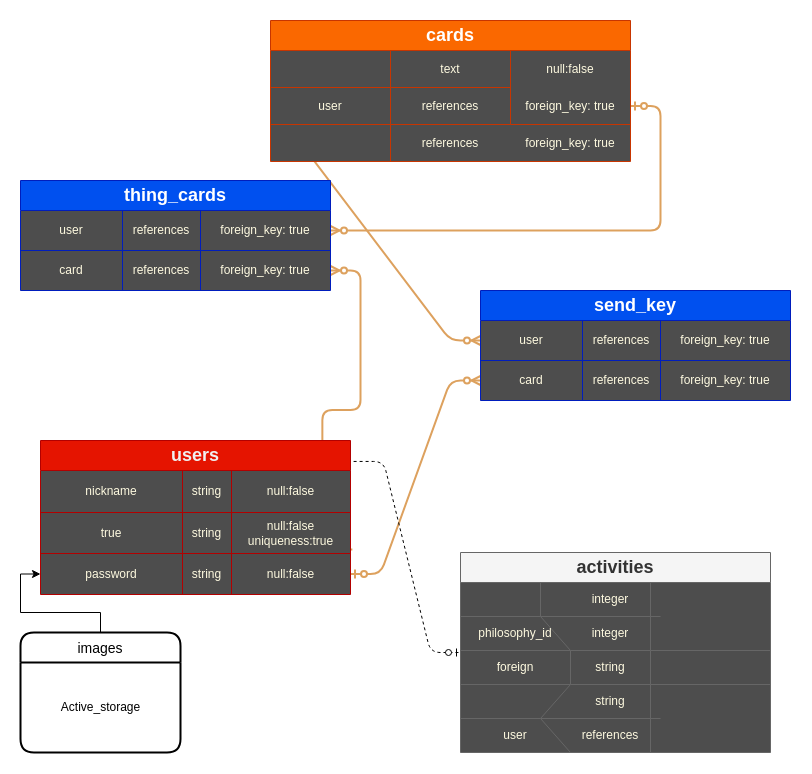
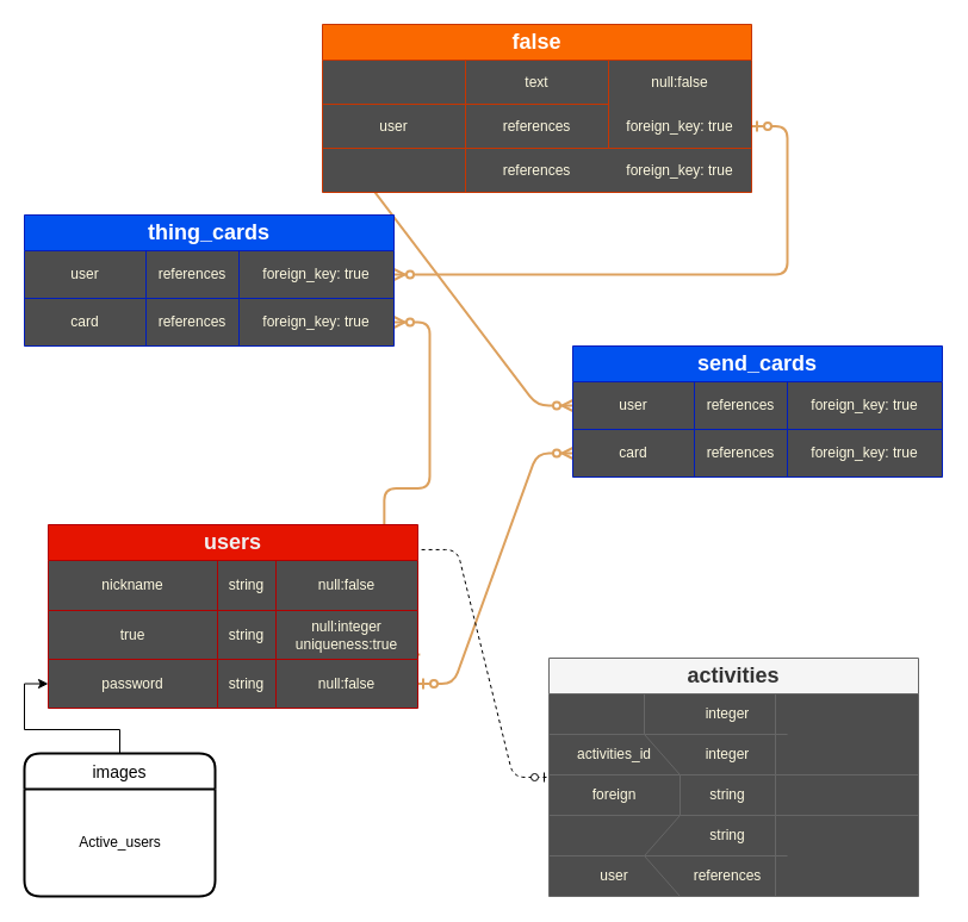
  <mxCell id="0" />
  <mxCell id="1" parent="0" />
  <mxCell id="2" value="" style="edgeStyle=entityRelationEdgeStyle;fontSize=12;html=1;endArrow=ERzeroToMany;startArrow=ERzeroToOne;strokeColor=#DDA15E;fillColor=#BC6C25;strokeWidth=2;exitX=1;exitY=0.5;exitDx=0;exitDy=0;" parent="1" source="65" target="52" edge="1"><mxGeometry width="100" height="100" relative="1" as="geometry"><mxPoint x="460" y="130" as="sourcePoint" /><mxPoint x="670" y="340" as="targetPoint" /></mxGeometry></mxCell>
  <mxCell id="3" value="" style="edgeStyle=entityRelationEdgeStyle;fontSize=12;html=1;endArrow=ERzeroToMany;startArrow=ERzeroToOne;strokeColor=#DDA15E;fillColor=#BC6C25;strokeWidth=2;exitX=1.006;exitY=0.902;exitDx=0;exitDy=0;exitPerimeter=0;" parent="1" source="61" target="43" edge="1"><mxGeometry width="100" height="100" relative="1" as="geometry"><mxPoint x="470" y="320" as="sourcePoint" /><mxPoint x="185" y="340" as="targetPoint" /></mxGeometry></mxCell>
  <mxCell id="4" style="edgeStyle=orthogonalEdgeStyle;rounded=0;orthogonalLoop=1;jettySize=auto;html=1;" parent="1" source="69" target="65" edge="1"><mxGeometry relative="1" as="geometry"><mxPoint x="740" y="370" as="targetPoint" /></mxGeometry></mxCell>
  <mxCell id="5" value="" style="edgeStyle=entityRelationEdgeStyle;fontSize=12;html=1;endArrow=ERzeroToMany;startArrow=ERzeroToOne;strokeColor=#DDA15E;fillColor=#BC6C25;strokeWidth=2;exitX=0;exitY=0.5;exitDx=0;exitDy=0;entryX=0;entryY=0.5;entryDx=0;entryDy=0;" parent="1" source="35" target="48" edge="1"><mxGeometry width="100" height="100" relative="1" as="geometry"><mxPoint x="451" y="591" as="sourcePoint" /><mxPoint x="690" y="349" as="targetPoint" /></mxGeometry></mxCell>
  <mxCell id="6" value="" style="edgeStyle=entityRelationEdgeStyle;fontSize=12;html=1;endArrow=ERzeroToMany;startArrow=ERzeroToOne;strokeColor=#DDA15E;fillColor=#BC6C25;strokeWidth=2;" parent="1" source="31" target="39" edge="1"><mxGeometry width="100" height="100" relative="1" as="geometry"><mxPoint x="700.93" y="370.5" as="sourcePoint" /><mxPoint x="520" y="550" as="targetPoint" /></mxGeometry></mxCell>
  <mxCell id="7" value="" style="edgeStyle=entityRelationEdgeStyle;fontSize=12;html=1;endArrow=ERzeroToOne;endFill=1;exitX=1.01;exitY=0.136;exitDx=0;exitDy=0;exitPerimeter=0;dashed=1;" edge="1" parent="1" source="56" target="8"><mxGeometry width="100" height="100" relative="1" as="geometry"><mxPoint x="520" y="440" as="sourcePoint" /><mxPoint x="620" y="340" as="targetPoint" /></mxGeometry></mxCell>
  <mxCell id="8" value="&lt;font style=&quot;font-size: 18px&quot;&gt;activities&lt;/font&gt;" style="shape=table;html=1;whiteSpace=wrap;startSize=30;container=1;collapsible=0;childLayout=tableLayout;fontStyle=1;align=center;rounded=0;sketch=0;strokeColor=#666666;fillColor=#f5f5f5;fontColor=#333333;swimlaneFillColor=#4D4D4D;" parent="1" vertex="1"><mxGeometry x="460" y="552" width="310" height="200" as="geometry" /></mxCell>
  <mxCell id="9" value="" style="shape=partialRectangle;html=1;whiteSpace=wrap;collapsible=0;dropTarget=0;pointerEvents=0;fillColor=none;top=0;left=0;bottom=0;right=0;points=[[0,0.5],[1,0.5]];portConstraint=eastwest;strokeColor=#DDA15E;fontColor=#FEFAE0;" parent="8" vertex="1"><mxGeometry y="30" width="310" height="34" as="geometry" /></mxCell>
  <mxCell id="10" value="integer" style="shape=partialRectangle;html=1;whiteSpace=wrap;connectable=0;fillColor=none;top=0;left=0;bottom=0;right=0;overflow=hidden;strokeColor=#DDA15E;fontColor=#FEFAE0;" parent="9" vertex="1"><mxGeometry x="110" width="80" height="34" as="geometry" /></mxCell>
  <mxCell id="11" value="" style="shape=partialRectangle;html=1;whiteSpace=wrap;connectable=0;fillColor=none;top=0;left=0;bottom=0;right=0;overflow=hidden;strokeColor=#DDA15E;fontColor=#FEFAE0;" parent="9" vertex="1"><mxGeometry x="190" width="120" height="34" as="geometry" /></mxCell>
  <mxCell id="12" style="shape=partialRectangle;html=1;whiteSpace=wrap;collapsible=0;dropTarget=0;pointerEvents=0;fillColor=none;top=0;left=0;bottom=0;right=0;points=[[0,0.5],[1,0.5]];portConstraint=eastwest;strokeColor=#DDA15E;fontColor=#FEFAE0;" vertex="1" parent="8"><mxGeometry y="64" width="310" height="34" as="geometry" /></mxCell>
- <mxCell id="13" value="philosophy_id" style="shape=partialRectangle;html=1;whiteSpace=wrap;connectable=0;fillColor=none;top=0;left=0;bottom=0;right=0;overflow=hidden;strokeColor=#DDA15E;fontColor=#FEFAE0;" vertex="1" parent="12"><mxGeometry width="110" height="34" as="geometry" /></mxCell>
+ <mxCell id="13" value="activities_id" style="shape=partialRectangle;html=1;whiteSpace=wrap;connectable=0;fillColor=none;top=0;left=0;bottom=0;right=0;overflow=hidden;strokeColor=#DDA15E;fontColor=#FEFAE0;" vertex="1" parent="12"><mxGeometry width="110" height="34" as="geometry" /></mxCell>
  <mxCell id="14" value="integer" style="shape=partialRectangle;html=1;whiteSpace=wrap;connectable=0;fillColor=none;top=0;left=0;bottom=0;right=0;overflow=hidden;strokeColor=#DDA15E;fontColor=#FEFAE0;" vertex="1" parent="12"><mxGeometry x="110" width="80" height="34" as="geometry" /></mxCell>
  <mxCell id="15" style="shape=partialRectangle;html=1;whiteSpace=wrap;connectable=0;fillColor=none;top=0;left=0;bottom=0;right=0;overflow=hidden;strokeColor=#DDA15E;fontColor=#FEFAE0;" vertex="1" parent="12"><mxGeometry x="190" width="120" height="34" as="geometry" /></mxCell>
  <mxCell id="16" style="shape=partialRectangle;html=1;whiteSpace=wrap;collapsible=0;dropTarget=0;pointerEvents=0;fillColor=none;top=0;left=0;bottom=0;right=0;points=[[0,0.5],[1,0.5]];portConstraint=eastwest;strokeColor=#DDA15E;fontColor=#FEFAE0;" vertex="1" parent="8"><mxGeometry y="98" width="310" height="34" as="geometry" /></mxCell>
  <mxCell id="17" value="foreign" style="shape=partialRectangle;html=1;whiteSpace=wrap;connectable=0;fillColor=none;top=0;left=0;bottom=0;right=0;overflow=hidden;strokeColor=#DDA15E;fontColor=#FEFAE0;" vertex="1" parent="16"><mxGeometry width="110" height="34" as="geometry" /></mxCell>
  <mxCell id="18" value="string" style="shape=partialRectangle;html=1;whiteSpace=wrap;connectable=0;fillColor=none;top=0;left=0;bottom=0;right=0;overflow=hidden;strokeColor=#DDA15E;fontColor=#FEFAE0;" vertex="1" parent="16"><mxGeometry x="110" width="80" height="34" as="geometry" /></mxCell>
  <mxCell id="19" style="shape=partialRectangle;html=1;whiteSpace=wrap;connectable=0;fillColor=none;top=0;left=0;bottom=0;right=0;overflow=hidden;strokeColor=#DDA15E;fontColor=#FEFAE0;" vertex="1" parent="16"><mxGeometry x="190" width="120" height="34" as="geometry" /></mxCell>
  <mxCell id="20" style="shape=partialRectangle;html=1;whiteSpace=wrap;collapsible=0;dropTarget=0;pointerEvents=0;fillColor=none;top=0;left=0;bottom=0;right=0;points=[[0,0.5],[1,0.5]];portConstraint=eastwest;strokeColor=#DDA15E;fontColor=#FEFAE0;" vertex="1" parent="8"><mxGeometry y="132" width="310" height="34" as="geometry" /></mxCell>
  <mxCell id="21" value="string" style="shape=partialRectangle;html=1;whiteSpace=wrap;connectable=0;fillColor=none;top=0;left=0;bottom=0;right=0;overflow=hidden;strokeColor=#DDA15E;fontColor=#FEFAE0;" vertex="1" parent="20"><mxGeometry x="110" width="80" height="34" as="geometry" /></mxCell>
  <mxCell id="22" style="shape=partialRectangle;html=1;whiteSpace=wrap;connectable=0;fillColor=none;top=0;left=0;bottom=0;right=0;overflow=hidden;strokeColor=#DDA15E;fontColor=#FEFAE0;" vertex="1" parent="20"><mxGeometry x="190" width="120" height="34" as="geometry" /></mxCell>
  <mxCell id="23" style="shape=partialRectangle;html=1;whiteSpace=wrap;collapsible=0;dropTarget=0;pointerEvents=0;fillColor=none;top=0;left=0;bottom=0;right=0;points=[[0,0.5],[1,0.5]];portConstraint=eastwest;strokeColor=#DDA15E;fontColor=#FEFAE0;" vertex="1" parent="8"><mxGeometry y="166" width="310" height="34" as="geometry" /></mxCell>
  <mxCell id="24" value="user" style="shape=partialRectangle;html=1;whiteSpace=wrap;connectable=0;fillColor=none;top=0;left=0;bottom=0;right=0;overflow=hidden;strokeColor=#DDA15E;fontColor=#FEFAE0;" vertex="1" parent="23"><mxGeometry width="110" height="34" as="geometry" /></mxCell>
  <mxCell id="25" value="references" style="shape=partialRectangle;html=1;whiteSpace=wrap;connectable=0;fillColor=none;top=0;left=0;bottom=0;right=0;overflow=hidden;strokeColor=#DDA15E;fontColor=#FEFAE0;" vertex="1" parent="23"><mxGeometry x="110" width="80" height="34" as="geometry" /></mxCell>
  <mxCell id="26" style="shape=partialRectangle;html=1;whiteSpace=wrap;connectable=0;fillColor=none;top=0;left=0;bottom=0;right=0;overflow=hidden;strokeColor=#DDA15E;fontColor=#FEFAE0;" vertex="1" parent="23"><mxGeometry x="190" width="120" height="34" as="geometry" /></mxCell>
- <mxCell id="27" value="&lt;font style=&quot;font-size: 18px&quot;&gt;cards&lt;/font&gt;" style="shape=table;html=1;whiteSpace=wrap;startSize=30;container=1;collapsible=0;childLayout=tableLayout;fontStyle=1;align=center;rounded=0;sketch=0;fillColor=#fa6800;strokeColor=#C73500;fontColor=#ffffff;swimlaneFillColor=#4D4D4D;" parent="1" vertex="1"><mxGeometry x="270" y="20" width="360" height="141" as="geometry" /></mxCell>
+ <mxCell id="27" value="&lt;font style=&quot;font-size: 18px&quot;&gt;false&lt;/font&gt;" style="shape=table;html=1;whiteSpace=wrap;startSize=30;container=1;collapsible=0;childLayout=tableLayout;fontStyle=1;align=center;rounded=0;sketch=0;fillColor=#fa6800;strokeColor=#C73500;fontColor=#ffffff;swimlaneFillColor=#4D4D4D;" parent="1" vertex="1"><mxGeometry x="270" y="20" width="360" height="141" as="geometry" /></mxCell>
  <mxCell id="28" value="" style="shape=partialRectangle;html=1;whiteSpace=wrap;collapsible=0;dropTarget=0;pointerEvents=0;fillColor=none;top=0;left=0;bottom=0;right=0;points=[[0,0.5],[1,0.5]];portConstraint=eastwest;strokeColor=#DDA15E;fontColor=#FEFAE0;" parent="27" vertex="1"><mxGeometry y="30" width="360" height="37" as="geometry" /></mxCell>
  <mxCell id="29" value="text" style="shape=partialRectangle;html=1;whiteSpace=wrap;connectable=0;fillColor=none;top=0;left=0;bottom=0;right=0;overflow=hidden;strokeColor=#DDA15E;fontColor=#FEFAE0;" parent="28" vertex="1"><mxGeometry x="120" width="120" height="37" as="geometry" /></mxCell>
  <mxCell id="30" value="&lt;span&gt;null:false&lt;/span&gt;" style="shape=partialRectangle;html=1;whiteSpace=wrap;connectable=0;fillColor=none;top=0;left=0;bottom=0;right=0;overflow=hidden;strokeColor=#DDA15E;fontColor=#FEFAE0;" parent="28" vertex="1"><mxGeometry x="240" width="120" height="37" as="geometry" /></mxCell>
  <mxCell id="31" value="" style="shape=partialRectangle;html=1;whiteSpace=wrap;collapsible=0;dropTarget=0;pointerEvents=0;fillColor=none;top=0;left=0;bottom=0;right=0;points=[[0,0.5],[1,0.5]];portConstraint=eastwest;strokeColor=#DDA15E;fontColor=#FEFAE0;" parent="27" vertex="1"><mxGeometry y="67" width="360" height="37" as="geometry" /></mxCell>
  <mxCell id="32" value="user" style="shape=partialRectangle;html=1;whiteSpace=wrap;connectable=0;fillColor=none;top=0;left=0;bottom=0;right=0;overflow=hidden;strokeColor=#DDA15E;fontColor=#FEFAE0;" parent="31" vertex="1"><mxGeometry width="120" height="37" as="geometry" /></mxCell>
  <mxCell id="33" value="&lt;span&gt;references&lt;/span&gt;" style="shape=partialRectangle;html=1;whiteSpace=wrap;connectable=0;fillColor=none;top=0;left=0;bottom=0;right=0;overflow=hidden;strokeColor=#DDA15E;fontColor=#FEFAE0;" parent="31" vertex="1"><mxGeometry x="120" width="120" height="37" as="geometry" /></mxCell>
  <mxCell id="34" value="&lt;span&gt;foreign_key: true&lt;/span&gt;" style="shape=partialRectangle;html=1;whiteSpace=wrap;connectable=0;fillColor=none;top=0;left=0;bottom=0;right=0;overflow=hidden;strokeColor=#DDA15E;fontColor=#FEFAE0;" parent="31" vertex="1"><mxGeometry x="240" width="120" height="37" as="geometry" /></mxCell>
  <mxCell id="35" value="" style="shape=partialRectangle;html=1;whiteSpace=wrap;collapsible=0;dropTarget=0;pointerEvents=0;fillColor=none;top=0;left=0;bottom=0;right=0;points=[[0,0.5],[1,0.5]];portConstraint=eastwest;strokeColor=#DDA15E;fontColor=#FEFAE0;" parent="27" vertex="1"><mxGeometry y="104" width="360" height="37" as="geometry" /></mxCell>
  <mxCell id="36" value="&lt;span&gt;references&lt;/span&gt;" style="shape=partialRectangle;html=1;whiteSpace=wrap;connectable=0;fillColor=none;top=0;left=0;bottom=0;right=0;overflow=hidden;strokeColor=#DDA15E;fontColor=#FEFAE0;" parent="35" vertex="1"><mxGeometry x="120" width="120" height="37" as="geometry" /></mxCell>
  <mxCell id="37" value="&lt;span&gt;foreign_key: true&lt;/span&gt;" style="shape=partialRectangle;html=1;whiteSpace=wrap;connectable=0;fillColor=none;top=0;left=0;bottom=0;right=0;overflow=hidden;strokeColor=#DDA15E;fontColor=#FEFAE0;" parent="35" vertex="1"><mxGeometry x="240" width="120" height="37" as="geometry" /></mxCell>
  <mxCell id="38" value="&lt;span style=&quot;font-size: 18px&quot;&gt;thing_cards&lt;/span&gt;" style="shape=table;html=1;whiteSpace=wrap;startSize=30;container=1;collapsible=0;childLayout=tableLayout;fontStyle=1;align=center;rounded=0;sketch=0;strokeColor=#001DBC;fillColor=#0050ef;swimlaneFillColor=#4D4D4D;fontColor=#ffffff;" vertex="1" parent="1"><mxGeometry x="20" y="180" width="310" height="110" as="geometry" /></mxCell>
  <mxCell id="39" value="" style="shape=partialRectangle;html=1;whiteSpace=wrap;collapsible=0;dropTarget=0;pointerEvents=0;fillColor=none;top=0;left=0;bottom=0;right=0;points=[[0,0.5],[1,0.5]];portConstraint=eastwest;strokeColor=#DDA15E;fontColor=#FEFAE0;" vertex="1" parent="38"><mxGeometry y="30" width="310" height="40" as="geometry" /></mxCell>
  <mxCell id="40" value="user" style="shape=partialRectangle;html=1;whiteSpace=wrap;connectable=0;fillColor=none;top=0;left=0;bottom=0;right=0;overflow=hidden;strokeColor=#DDA15E;fontColor=#FEFAE0;" vertex="1" parent="39"><mxGeometry width="102" height="40" as="geometry" /></mxCell>
  <mxCell id="41" value="&lt;span&gt;references&lt;/span&gt;" style="shape=partialRectangle;html=1;whiteSpace=wrap;connectable=0;fillColor=none;top=0;left=0;bottom=0;right=0;overflow=hidden;strokeColor=#DDA15E;fontColor=#FEFAE0;" vertex="1" parent="39"><mxGeometry x="102" width="78" height="40" as="geometry" /></mxCell>
  <mxCell id="42" value="&lt;span&gt;foreign_key: true&lt;/span&gt;" style="shape=partialRectangle;html=1;whiteSpace=wrap;connectable=0;fillColor=none;top=0;left=0;bottom=0;right=0;overflow=hidden;strokeColor=#DDA15E;fontColor=#FEFAE0;" vertex="1" parent="39"><mxGeometry x="180" width="130" height="40" as="geometry" /></mxCell>
  <mxCell id="43" value="" style="shape=partialRectangle;html=1;whiteSpace=wrap;collapsible=0;dropTarget=0;pointerEvents=0;fillColor=none;top=0;left=0;bottom=0;right=0;points=[[0,0.5],[1,0.5]];portConstraint=eastwest;strokeColor=#DDA15E;fontColor=#FEFAE0;" vertex="1" parent="38"><mxGeometry y="70" width="310" height="40" as="geometry" /></mxCell>
  <mxCell id="44" value="card" style="shape=partialRectangle;html=1;whiteSpace=wrap;connectable=0;fillColor=none;top=0;left=0;bottom=0;right=0;overflow=hidden;strokeColor=#DDA15E;fontColor=#FEFAE0;" vertex="1" parent="43"><mxGeometry width="102" height="40" as="geometry" /></mxCell>
  <mxCell id="45" value="&lt;span&gt;references&lt;/span&gt;" style="shape=partialRectangle;html=1;whiteSpace=wrap;connectable=0;fillColor=none;top=0;left=0;bottom=0;right=0;overflow=hidden;strokeColor=#DDA15E;fontColor=#FEFAE0;" vertex="1" parent="43"><mxGeometry x="102" width="78" height="40" as="geometry" /></mxCell>
  <mxCell id="46" value="&lt;span&gt;foreign_key: true&lt;/span&gt;" style="shape=partialRectangle;html=1;whiteSpace=wrap;connectable=0;fillColor=none;top=0;left=0;bottom=0;right=0;overflow=hidden;strokeColor=#DDA15E;fontColor=#FEFAE0;" vertex="1" parent="43"><mxGeometry x="180" width="130" height="40" as="geometry" /></mxCell>
- <mxCell id="47" value="&lt;span style=&quot;font-size: 18px&quot;&gt;send_key&lt;/span&gt;" style="shape=table;html=1;whiteSpace=wrap;startSize=30;container=1;collapsible=0;childLayout=tableLayout;fontStyle=1;align=center;rounded=0;sketch=0;strokeColor=#001DBC;fillColor=#0050ef;swimlaneFillColor=#4D4D4D;fontColor=#ffffff;" parent="1" vertex="1"><mxGeometry x="480" y="290" width="310" height="110" as="geometry" /></mxCell>
+ <mxCell id="47" value="&lt;span style=&quot;font-size: 18px&quot;&gt;send_cards&lt;/span&gt;" style="shape=table;html=1;whiteSpace=wrap;startSize=30;container=1;collapsible=0;childLayout=tableLayout;fontStyle=1;align=center;rounded=0;sketch=0;strokeColor=#001DBC;fillColor=#0050ef;swimlaneFillColor=#4D4D4D;fontColor=#ffffff;" parent="1" vertex="1"><mxGeometry x="480" y="290" width="310" height="110" as="geometry" /></mxCell>
  <mxCell id="48" value="" style="shape=partialRectangle;html=1;whiteSpace=wrap;collapsible=0;dropTarget=0;pointerEvents=0;fillColor=none;top=0;left=0;bottom=0;right=0;points=[[0,0.5],[1,0.5]];portConstraint=eastwest;strokeColor=#DDA15E;fontColor=#FEFAE0;" parent="47" vertex="1"><mxGeometry y="30" width="310" height="40" as="geometry" /></mxCell>
  <mxCell id="49" value="user" style="shape=partialRectangle;html=1;whiteSpace=wrap;connectable=0;fillColor=none;top=0;left=0;bottom=0;right=0;overflow=hidden;strokeColor=#DDA15E;fontColor=#FEFAE0;" parent="48" vertex="1"><mxGeometry width="102" height="40" as="geometry" /></mxCell>
  <mxCell id="50" value="&lt;span&gt;references&lt;/span&gt;" style="shape=partialRectangle;html=1;whiteSpace=wrap;connectable=0;fillColor=none;top=0;left=0;bottom=0;right=0;overflow=hidden;strokeColor=#DDA15E;fontColor=#FEFAE0;" parent="48" vertex="1"><mxGeometry x="102" width="78" height="40" as="geometry" /></mxCell>
  <mxCell id="51" value="&lt;span&gt;foreign_key: true&lt;/span&gt;" style="shape=partialRectangle;html=1;whiteSpace=wrap;connectable=0;fillColor=none;top=0;left=0;bottom=0;right=0;overflow=hidden;strokeColor=#DDA15E;fontColor=#FEFAE0;" parent="48" vertex="1"><mxGeometry x="180" width="130" height="40" as="geometry" /></mxCell>
  <mxCell id="52" value="" style="shape=partialRectangle;html=1;whiteSpace=wrap;collapsible=0;dropTarget=0;pointerEvents=0;fillColor=none;top=0;left=0;bottom=0;right=0;points=[[0,0.5],[1,0.5]];portConstraint=eastwest;strokeColor=#DDA15E;fontColor=#FEFAE0;" parent="47" vertex="1"><mxGeometry y="70" width="310" height="40" as="geometry" /></mxCell>
  <mxCell id="53" value="card" style="shape=partialRectangle;html=1;whiteSpace=wrap;connectable=0;fillColor=none;top=0;left=0;bottom=0;right=0;overflow=hidden;strokeColor=#DDA15E;fontColor=#FEFAE0;" parent="52" vertex="1"><mxGeometry width="102" height="40" as="geometry" /></mxCell>
  <mxCell id="54" value="&lt;span&gt;references&lt;/span&gt;" style="shape=partialRectangle;html=1;whiteSpace=wrap;connectable=0;fillColor=none;top=0;left=0;bottom=0;right=0;overflow=hidden;strokeColor=#DDA15E;fontColor=#FEFAE0;" parent="52" vertex="1"><mxGeometry x="102" width="78" height="40" as="geometry" /></mxCell>
  <mxCell id="55" value="&lt;span&gt;foreign_key: true&lt;/span&gt;" style="shape=partialRectangle;html=1;whiteSpace=wrap;connectable=0;fillColor=none;top=0;left=0;bottom=0;right=0;overflow=hidden;strokeColor=#DDA15E;fontColor=#FEFAE0;" parent="52" vertex="1"><mxGeometry x="180" width="130" height="40" as="geometry" /></mxCell>
  <mxCell id="56" value="&lt;font style=&quot;font-size: 18px&quot;&gt;users&lt;/font&gt;" style="shape=table;startSize=30;container=1;collapsible=0;childLayout=tableLayout;fontStyle=1;align=center;rounded=0;sketch=0;strokeColor=#B20000;swimlaneFillColor=#4D4D4D;gradientDirection=west;labelBackgroundColor=none;labelBorderColor=none;fillColor=#e51400;fontColor=#F0F0F0;whiteSpace=wrap;html=1;" parent="1" vertex="1"><mxGeometry x="40" y="440" width="310" height="154" as="geometry" /></mxCell>
  <mxCell id="57" style="shape=partialRectangle;html=1;whiteSpace=wrap;collapsible=0;dropTarget=0;pointerEvents=0;fillColor=none;top=0;left=0;bottom=0;right=0;points=[[0,0.5],[1,0.5]];portConstraint=eastwest;strokeColor=#DDA15E;fontColor=#FEFAE0;" parent="56" vertex="1"><mxGeometry y="30" width="310" height="42" as="geometry" /></mxCell>
  <mxCell id="58" value="nickname" style="shape=partialRectangle;html=1;whiteSpace=wrap;connectable=0;fillColor=none;top=0;left=0;bottom=0;right=0;overflow=hidden;strokeColor=#DDA15E;fontColor=#FEFAE0;" parent="57" vertex="1"><mxGeometry width="142" height="42" as="geometry" /></mxCell>
  <mxCell id="59" value="string" style="shape=partialRectangle;html=1;whiteSpace=wrap;connectable=0;fillColor=none;top=0;left=0;bottom=0;right=0;overflow=hidden;strokeColor=#DDA15E;fontColor=#FEFAE0;" parent="57" vertex="1"><mxGeometry x="142" width="49" height="42" as="geometry" /></mxCell>
  <mxCell id="60" value="null:false" style="shape=partialRectangle;html=1;whiteSpace=wrap;connectable=0;fillColor=none;top=0;left=0;bottom=0;right=0;overflow=hidden;strokeColor=#DDA15E;fontColor=#FEFAE0;" parent="57" vertex="1"><mxGeometry x="191" width="119" height="42" as="geometry" /></mxCell>
  <mxCell id="61" style="shape=partialRectangle;html=1;whiteSpace=wrap;collapsible=0;dropTarget=0;pointerEvents=0;fillColor=none;top=0;left=0;bottom=0;right=0;points=[[0,0.5],[1,0.5]];portConstraint=eastwest;strokeColor=#DDA15E;fontColor=#FEFAE0;" parent="56" vertex="1"><mxGeometry y="72" width="310" height="41" as="geometry" /></mxCell>
  <mxCell id="62" value="true" style="shape=partialRectangle;html=1;whiteSpace=wrap;connectable=0;fillColor=none;top=0;left=0;bottom=0;right=0;overflow=hidden;strokeColor=#DDA15E;fontColor=#FEFAE0;" parent="61" vertex="1"><mxGeometry width="142" height="41" as="geometry" /></mxCell>
  <mxCell id="63" value="&lt;span&gt;string&lt;/span&gt;" style="shape=partialRectangle;html=1;whiteSpace=wrap;connectable=0;fillColor=none;top=0;left=0;bottom=0;right=0;overflow=hidden;strokeColor=#DDA15E;fontColor=#FEFAE0;" parent="61" vertex="1"><mxGeometry x="142" width="49" height="41" as="geometry" /></mxCell>
- <mxCell id="64" value="&lt;span&gt;null:false&lt;br&gt;uniqueness:true&lt;/span&gt;" style="shape=partialRectangle;html=1;whiteSpace=wrap;connectable=0;fillColor=none;top=0;left=0;bottom=0;right=0;overflow=hidden;strokeColor=#DDA15E;fontColor=#FEFAE0;" parent="61" vertex="1"><mxGeometry x="191" width="119" height="41" as="geometry" /></mxCell>
+ <mxCell id="64" value="&lt;span&gt;null:integer&lt;br&gt;uniqueness:true&lt;/span&gt;" style="shape=partialRectangle;html=1;whiteSpace=wrap;connectable=0;fillColor=none;top=0;left=0;bottom=0;right=0;overflow=hidden;strokeColor=#DDA15E;fontColor=#FEFAE0;" parent="61" vertex="1"><mxGeometry x="191" width="119" height="41" as="geometry" /></mxCell>
  <mxCell id="65" style="shape=partialRectangle;html=1;whiteSpace=wrap;collapsible=0;dropTarget=0;pointerEvents=0;fillColor=none;top=0;left=0;bottom=0;right=0;points=[[0,0.5],[1,0.5]];portConstraint=eastwest;strokeColor=#DDA15E;fontColor=#FEFAE0;" parent="56" vertex="1"><mxGeometry y="113" width="310" height="41" as="geometry" /></mxCell>
  <mxCell id="66" value="password" style="shape=partialRectangle;html=1;whiteSpace=wrap;connectable=0;fillColor=none;top=0;left=0;bottom=0;right=0;overflow=hidden;strokeColor=#DDA15E;fontColor=#FEFAE0;" parent="65" vertex="1"><mxGeometry width="142" height="41" as="geometry" /></mxCell>
  <mxCell id="67" value="&lt;span&gt;string&lt;/span&gt;" style="shape=partialRectangle;html=1;whiteSpace=wrap;connectable=0;fillColor=none;top=0;left=0;bottom=0;right=0;overflow=hidden;strokeColor=#DDA15E;fontColor=#FEFAE0;" parent="65" vertex="1"><mxGeometry x="142" width="49" height="41" as="geometry" /></mxCell>
  <mxCell id="68" value="&lt;span&gt;null:false&lt;/span&gt;" style="shape=partialRectangle;html=1;whiteSpace=wrap;connectable=0;fillColor=none;top=0;left=0;bottom=0;right=0;overflow=hidden;strokeColor=#DDA15E;fontColor=#FEFAE0;" parent="65" vertex="1"><mxGeometry x="191" width="119" height="41" as="geometry" /></mxCell>
  <mxCell id="69" value="images" style="swimlane;childLayout=stackLayout;horizontal=1;startSize=30;horizontalStack=0;rounded=1;fontSize=14;fontStyle=0;strokeWidth=2;resizeParent=0;resizeLast=1;shadow=0;dashed=0;align=center;" parent="1" vertex="1"><mxGeometry x="20" y="632" width="160" height="120" as="geometry" /></mxCell>
- <mxCell id="70" value="Active_storage" style="text;html=1;align=center;verticalAlign=middle;resizable=0;points=[];autosize=1;" parent="69" vertex="1"><mxGeometry y="30" width="160" height="90" as="geometry" /></mxCell>
+ <mxCell id="70" value="Active_users" style="text;html=1;align=center;verticalAlign=middle;resizable=0;points=[];autosize=1;" parent="69" vertex="1"><mxGeometry y="30" width="160" height="90" as="geometry" /></mxCell>
